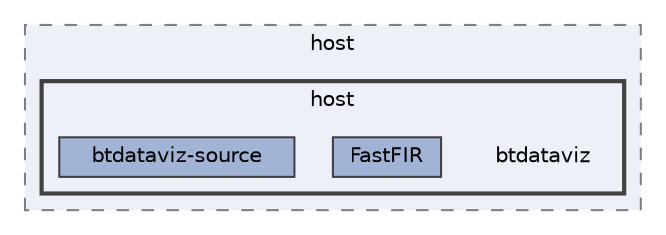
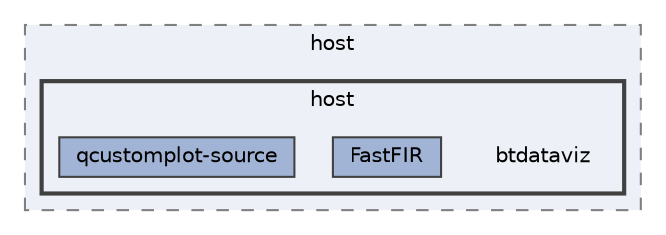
  digraph {
    compound=true
    node [fontname=Helvetica fontsize=10 shape=box color=grey25 fillcolor="#a2b4d6" style=filled]
    n1 [height=0.2 label=btdataviz shape=plaintext width=0.4 color="" fillcolor="" style=""]
    n2 [height=0.2 label=FastFIR width=0.4]
-   n3 [height=0.2 label="btdataviz-source" width=0.4]
+   n3 [height=0.2 label="qcustomplot-source" width=0.4]
    subgraph cluster_1 {
      bgcolor="#edf0f7"
      fontname=Helvetica
      fontsize=10
      label=host
      pencolor=grey50
      style="filled,dashed"
      subgraph cluster_2 {
        bgcolor="#edf0f7"
        fontname=Helvetica
        fontsize=10
        pencolor=grey25
        style="filled,bold"
        n1
        n2
        n3
      }
    }
  }
